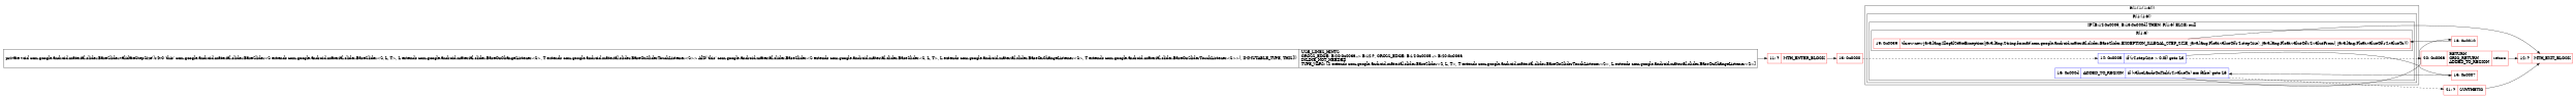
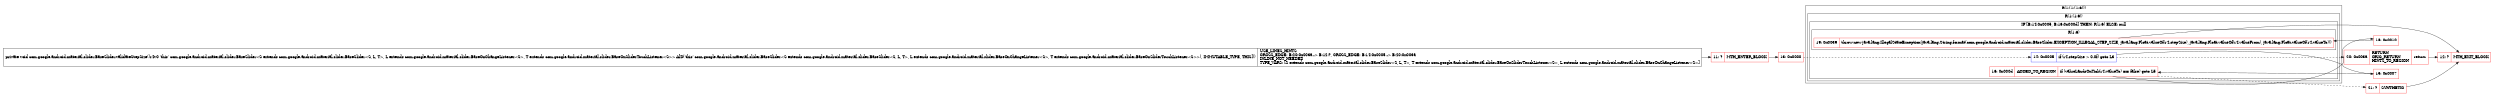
  digraph {
    rankdir=LR
    node [color=red shape=record]
    n1 [label="{19\:\ 0x0039|throw new java.lang.IllegalStateException(java.lang.String.format(com.google.android.material.slider.BaseSlider.EXCEPTION_ILLEGAL_STEP_SIZE, java.lang.Float.valueOf(r4.stepSize), java.lang.Float.valueOf(r4.valueFrom), java.lang.Float.valueOf(r4.valueTo)))\l}"]
    n2 [color=blue label="{14\:\ 0x0005|if (r4.stepSize \> 0.0f) goto L3\l}"]
-   n3 [color=blue label="{16\:\ 0x000d|ADDED_TO_REGION\l|if (valueLandsOnTick(r4.valueTo) == false) goto L5\l}"]
+   n3 [label="{16\:\ 0x000d|ADDED_TO_REGION\l|if (valueLandsOnTick(r4.valueTo) == false) goto L5\l}"]
    n4 [label="{12\:\ ?|MTH_EXIT_BLOCK\l}"]
    n5 [label="{15\:\ 0x0007}"]
-   n6 [label="{20\:\ 0x003a|RETURN\lORIG_RETURN\lADDED_TO_REGION\l|return\l}"]
+   n6 [label="{20\:\ 0x003a|RETURN\lORIG_RETURN\lHINTS_TO_REGION\l|return\l}"]
    n7 [label="{18\:\ 0x0010}"]
    n8 [label="{21\:\ ?|SYNTHETIC\l}"]
    n9 [label="{11\:\ ?|MTH_ENTER_BLOCK\l}"]
    n10 [label="{13\:\ 0x0000}"]
    n11 [label="{private void com.google.android.material.slider.BaseSlider.validateStepSize((r4v0 'this' com.google.android.material.slider.BaseSlider\<S extends com.google.android.material.slider.BaseSlider\<S, L, T\>, L extends com.google.android.material.slider.BaseOnChangeListener\<S\>, T extends com.google.android.material.slider.BaseOnSliderTouchListener\<S\>\> A[D('this' com.google.android.material.slider.BaseSlider\<S extends com.google.android.material.slider.BaseSlider\<S, L, T\>, L extends com.google.android.material.slider.BaseOnChangeListener\<S\>, T extends com.google.android.material.slider.BaseOnSliderTouchListener\<S\>\>), IMMUTABLE_TYPE, THIS]))  | USE_LINES_HINTS\lCROSS_EDGE: B:20:0x003a \-\> B:12:?, CROSS_EDGE: B:14:0x0005 \-\> B:20:0x003a\lINLINE_NOT_NEEDED\lTYPE_VARS: [S extends com.google.android.material.slider.BaseSlider\<S, L, T\>, T extends com.google.android.material.slider.BaseOnSliderTouchListener\<S\>, L extends com.google.android.material.slider.BaseOnChangeListener\<S\>]\l}" color=""]
    subgraph cluster_1 {
      label="R(1:(1:(1:6)))"
      subgraph cluster_2 {
        label="R(1:(1:6))"
        subgraph cluster_3 {
          label="IF [B:14:0x0005, B:16:0x000d] THEN: R(1:6) ELSE: null"
          n2
          n3
          subgraph cluster_4 {
            label="R(1:6)"
            n1
          }
        }
      }
    }
    n1 -> n4
    n2 -> n5
    n2 -> n6 [style=dashed]
    n3 -> n7
    n3 -> n8 [style=dashed]
    n5 -> n3
    n6 -> n4
    n7 -> n1
    n8 -> n4
    n9 -> n10
    n10 -> n2 [style=dashed]
    n11 -> n9
  }
